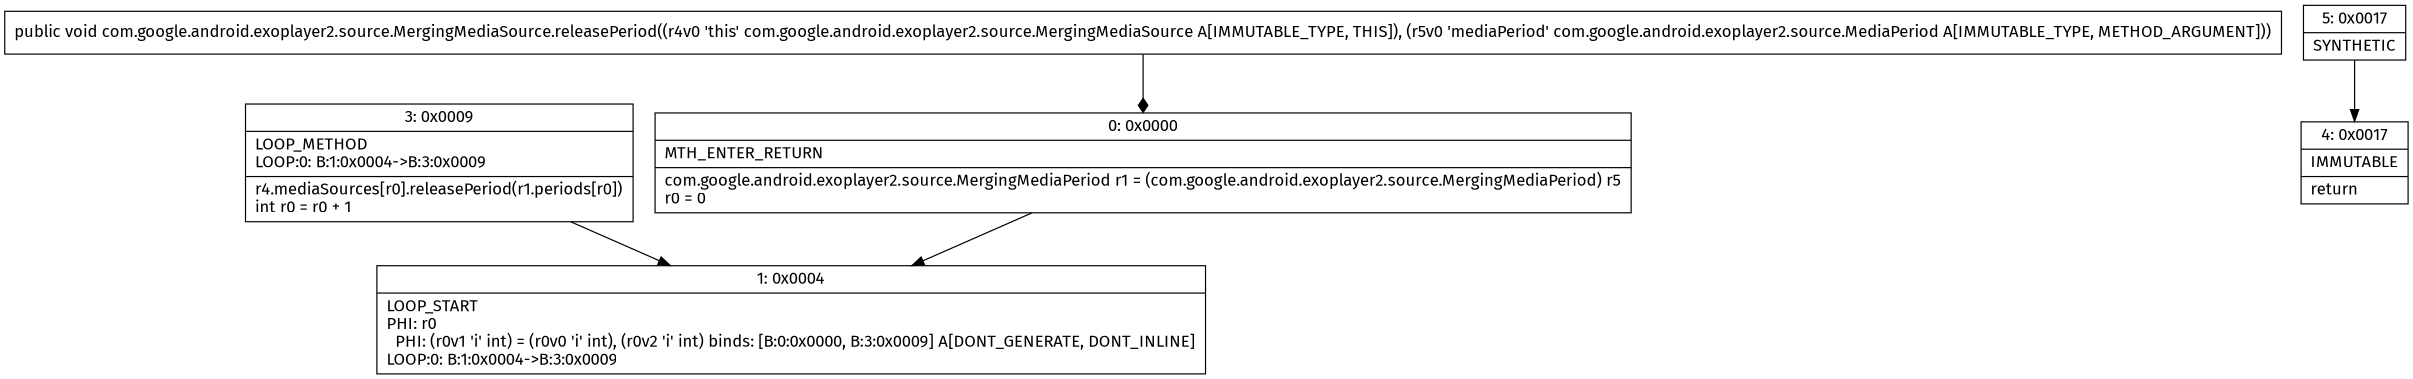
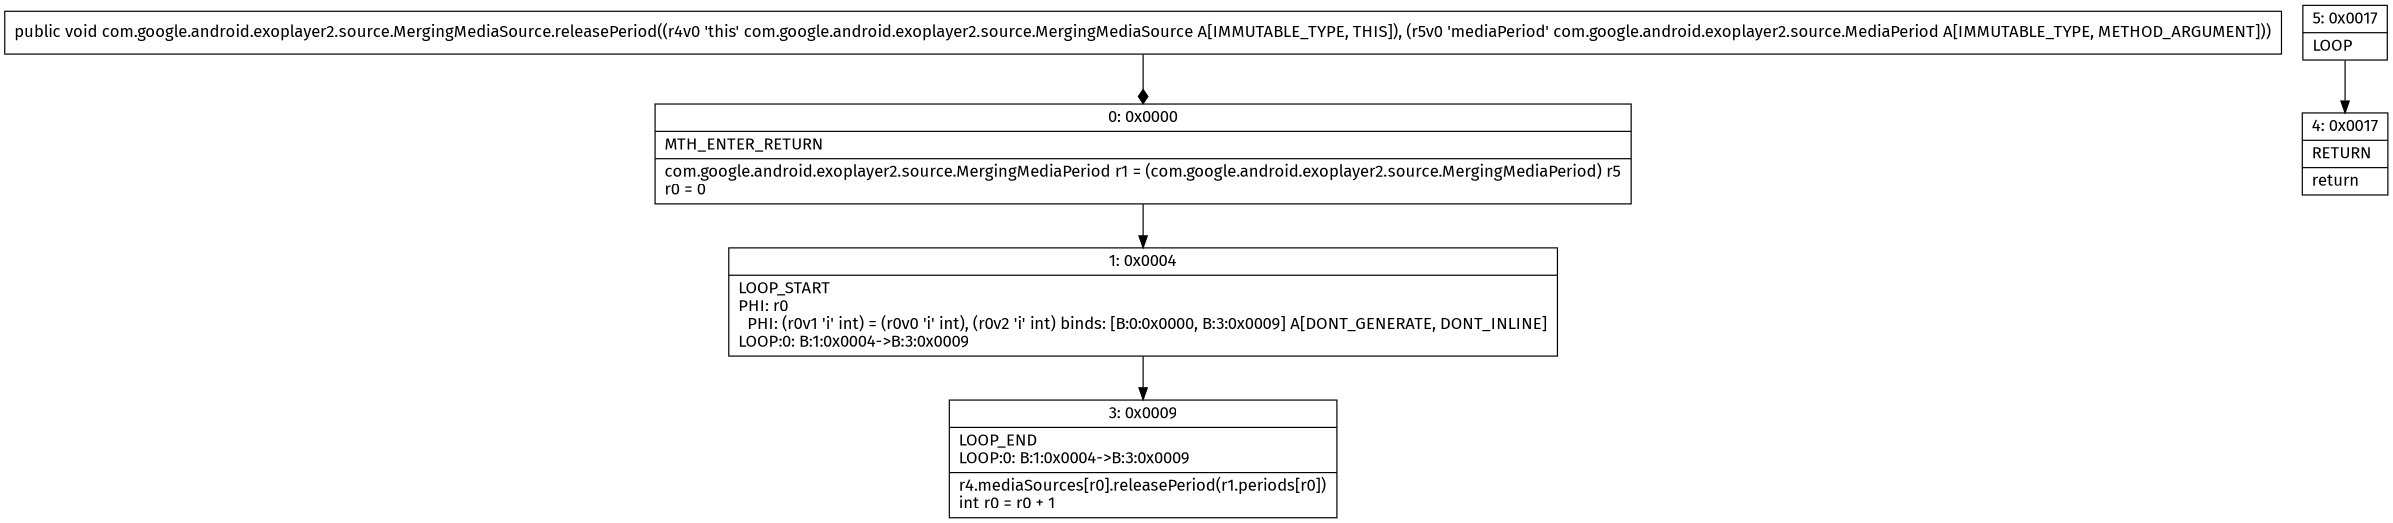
  digraph {
    fontname="Fira Sans"
    node [fontname="Fira Sans" shape=record]
    edge [arrowhead=normal fontname="Fira Sans"]
    n1 [label="{0\:\ 0x0000|MTH_ENTER_RETURN\l|com.google.android.exoplayer2.source.MergingMediaPeriod r1 = (com.google.android.exoplayer2.source.MergingMediaPeriod) r5\lr0 = 0\l}"]
    n2 [label="{1\:\ 0x0004|LOOP_START\lPHI: r0 \l  PHI: (r0v1 'i' int) = (r0v0 'i' int), (r0v2 'i' int) binds: [B:0:0x0000, B:3:0x0009] A[DONT_GENERATE, DONT_INLINE]\lLOOP:0: B:1:0x0004\-\>B:3:0x0009\l}"]
-   n3 [label="{3\:\ 0x0009|LOOP_METHOD\lLOOP:0: B:1:0x0004\-\>B:3:0x0009\l|r4.mediaSources[r0].releasePeriod(r1.periods[r0])\lint r0 = r0 + 1\l}"]
-   n4 [label="{5\:\ 0x0017|SYNTHETIC\l}"]
-   n5 [label="{4\:\ 0x0017|IMMUTABLE\l|return\l}"]
+   n3 [label="{3\:\ 0x0009|LOOP_END\lLOOP:0: B:1:0x0004\-\>B:3:0x0009\l|r4.mediaSources[r0].releasePeriod(r1.periods[r0])\lint r0 = r0 + 1\l}"]
+   n4 [label="{5\:\ 0x0017|LOOP\l}"]
+   n5 [label="{4\:\ 0x0017|RETURN\l|return\l}"]
    n6 [label="{public void com.google.android.exoplayer2.source.MergingMediaSource.releasePeriod((r4v0 'this' com.google.android.exoplayer2.source.MergingMediaSource A[IMMUTABLE_TYPE, THIS]), (r5v0 'mediaPeriod' com.google.android.exoplayer2.source.MediaPeriod A[IMMUTABLE_TYPE, METHOD_ARGUMENT])) }"]
    n1 -> n2
-   n3 -> n2
+   n2 -> n3
    n4 -> n5
    n6 -> n1 [arrowhead=diamond]
  }
